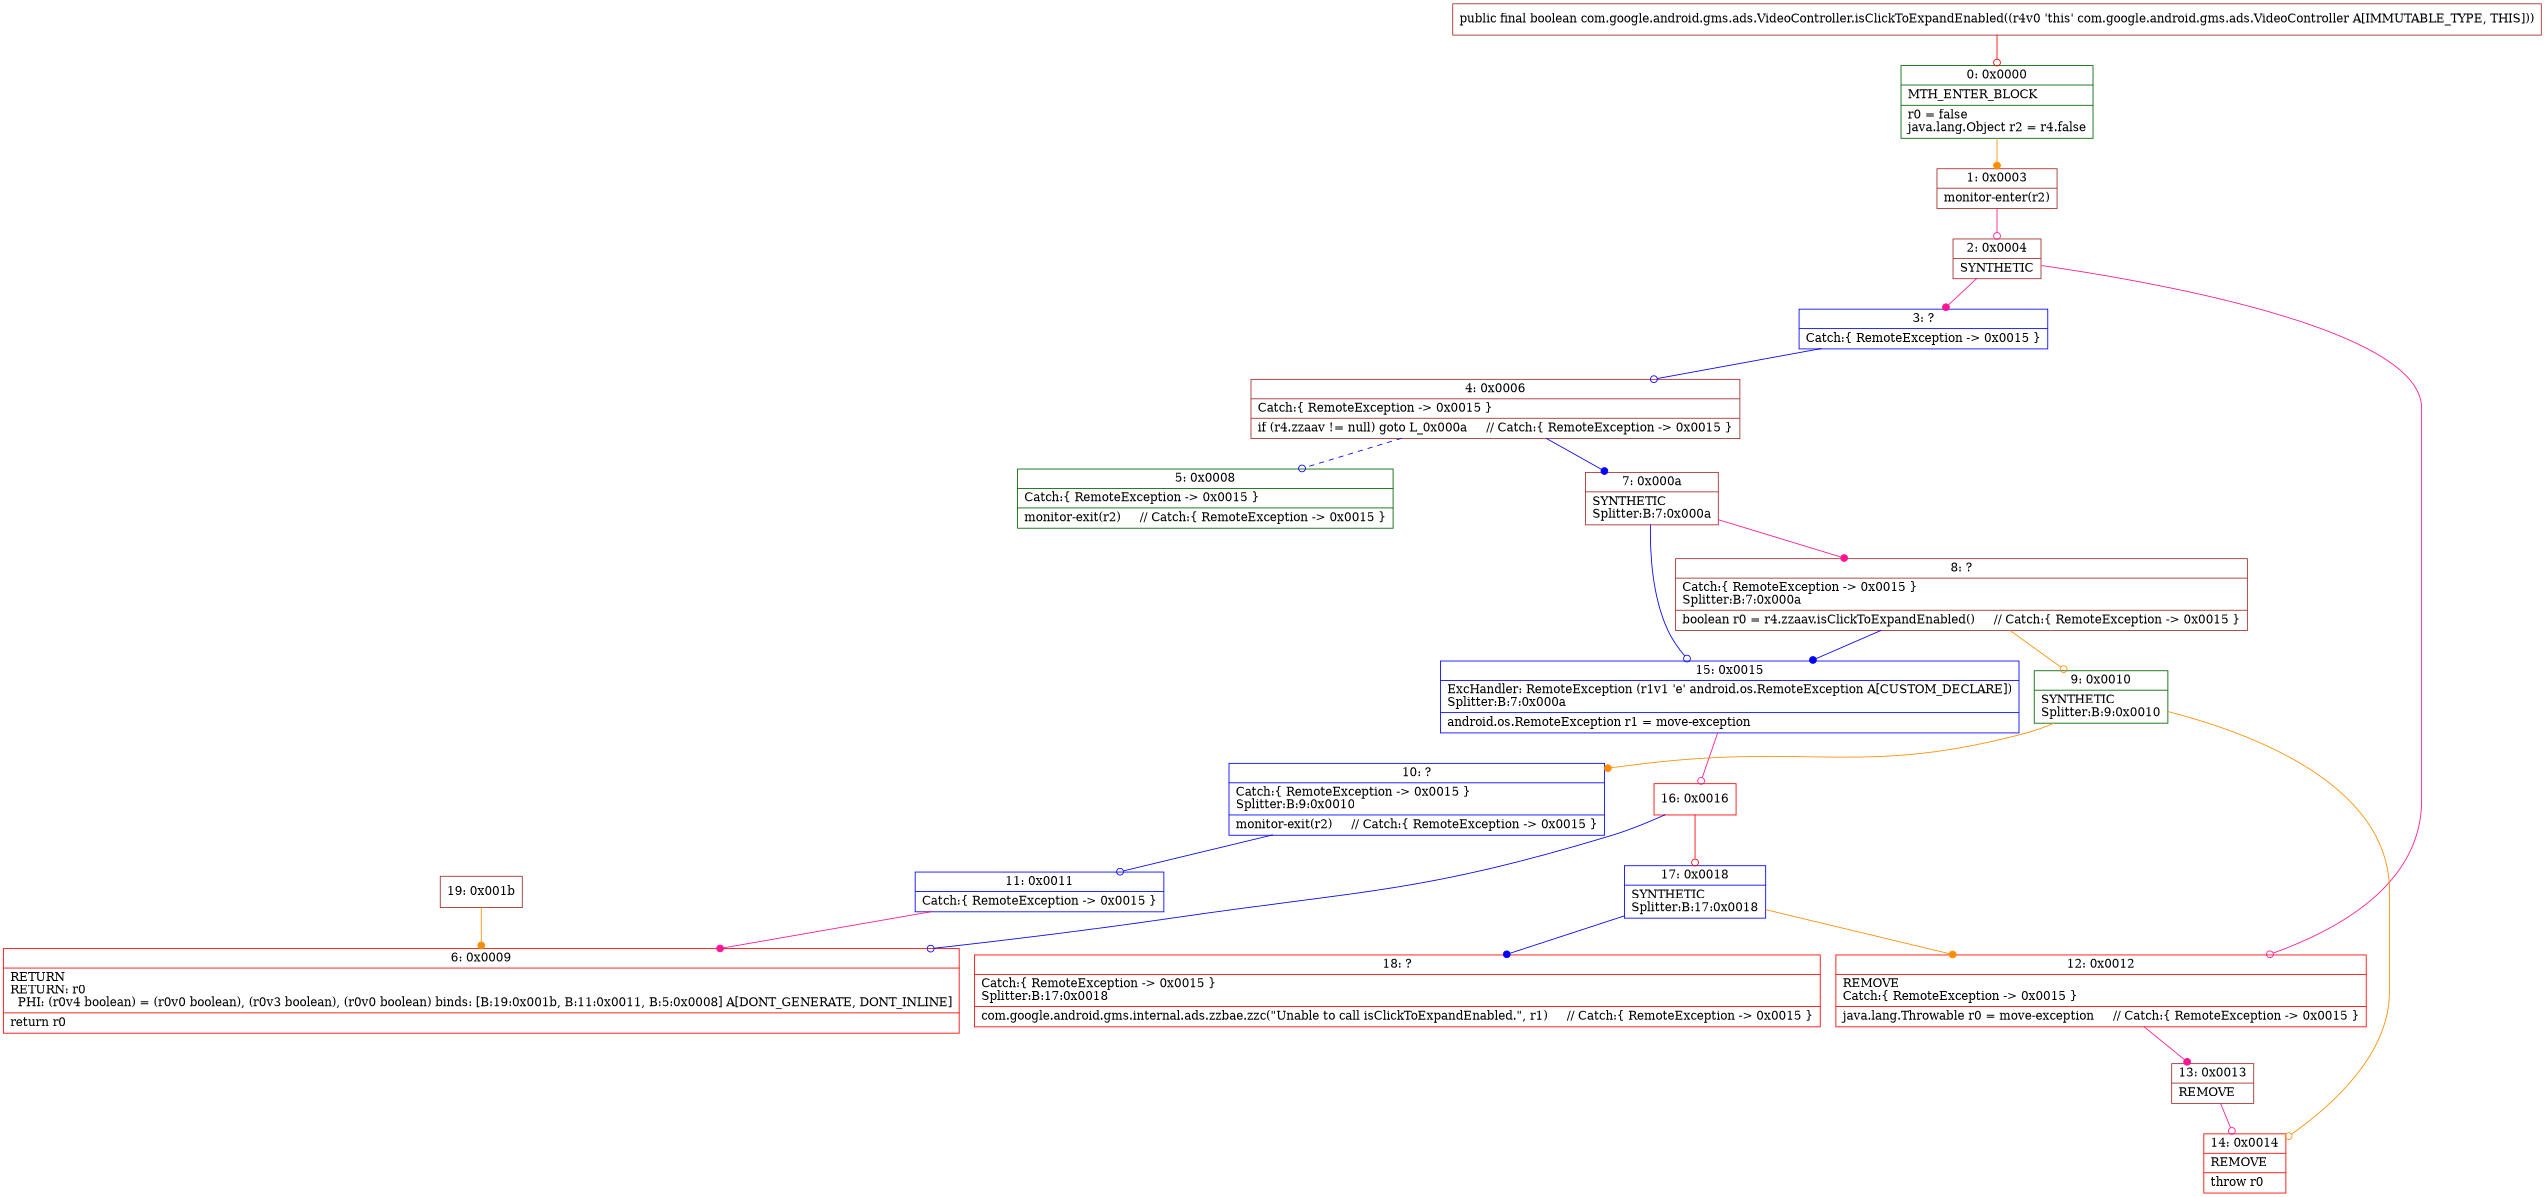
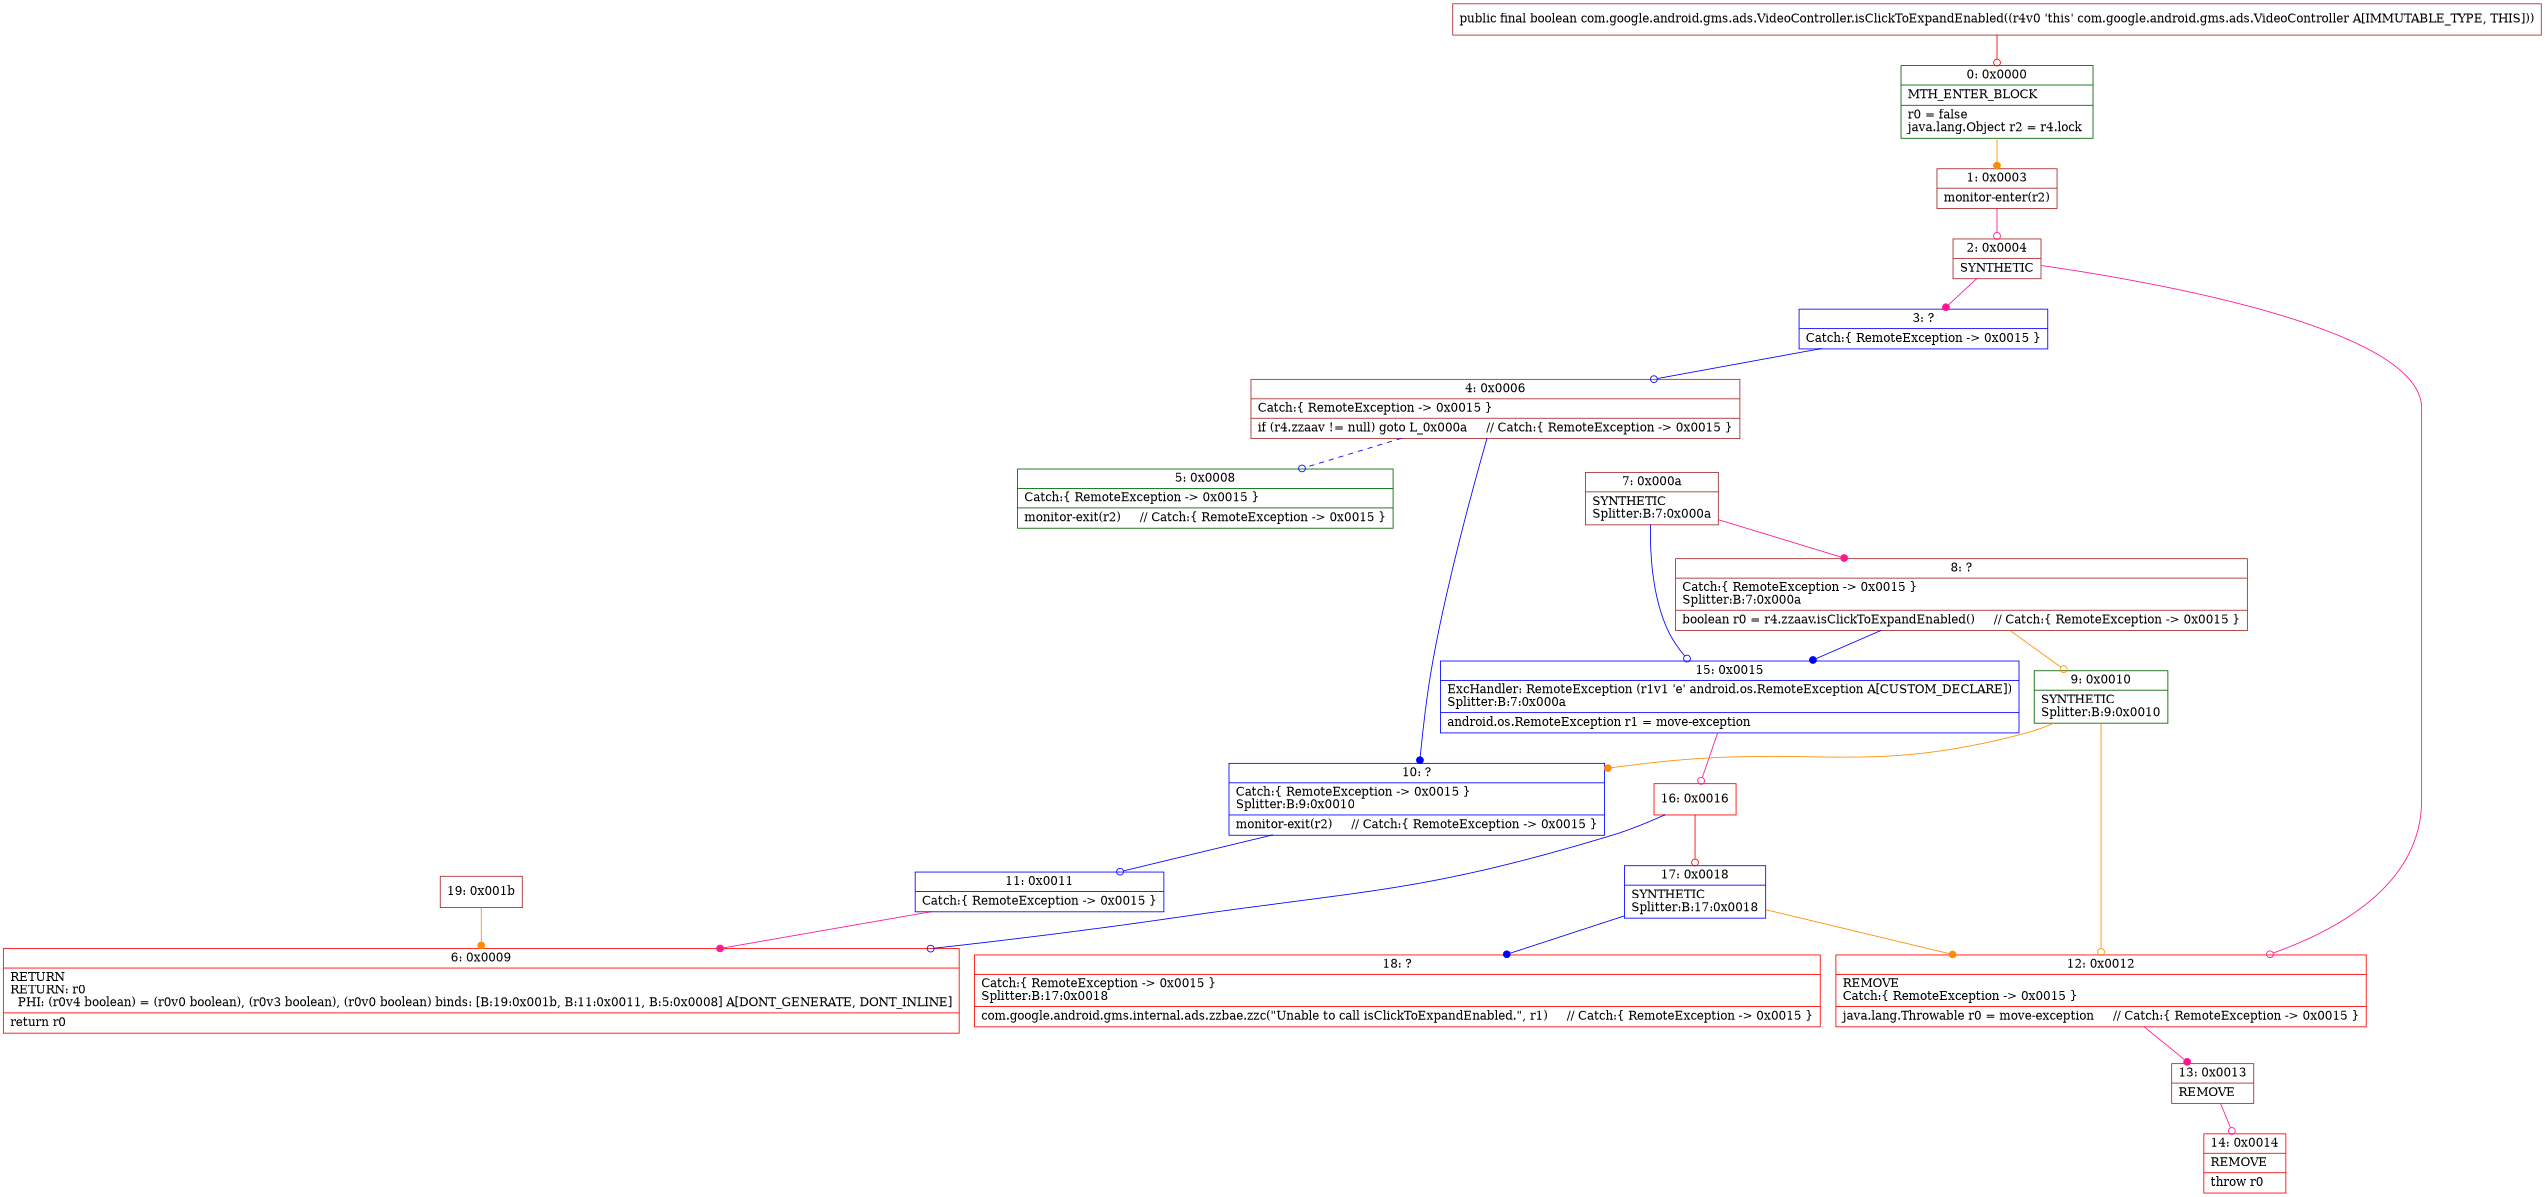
  digraph {
    node [color=brown shape=record]
    edge [arrowhead=odot color=deeppink]
-   n1 [color=darkgreen label="{0\:\ 0x0000|MTH_ENTER_BLOCK\l|r0 = false\ljava.lang.Object r2 = r4.false\l}"]
+   n1 [color=darkgreen label="{0\:\ 0x0000|MTH_ENTER_BLOCK\l|r0 = false\ljava.lang.Object r2 = r4.lock\l}"]
    n2 [label="{1\:\ 0x0003|monitor\-enter(r2)\l}"]
    n3 [label="{2\:\ 0x0004|SYNTHETIC\l}"]
    n4 [color=blue label="{3\:\ ?|Catch:\{ RemoteException \-\> 0x0015 \}\l}"]
    n5 [color=red label="{12\:\ 0x0012|REMOVE\lCatch:\{ RemoteException \-\> 0x0015 \}\l|java.lang.Throwable r0 = move\-exception     \/\/ Catch:\{ RemoteException \-\> 0x0015 \}\l}"]
    n6 [label="{4\:\ 0x0006|Catch:\{ RemoteException \-\> 0x0015 \}\l|if (r4.zzaav != null) goto L_0x000a     \/\/ Catch:\{ RemoteException \-\> 0x0015 \}\l}"]
    n7 [label="{13\:\ 0x0013|REMOVE\l}"]
    n8 [color=darkgreen label="{5\:\ 0x0008|Catch:\{ RemoteException \-\> 0x0015 \}\l|monitor\-exit(r2)     \/\/ Catch:\{ RemoteException \-\> 0x0015 \}\l}"]
    n9 [label="{7\:\ 0x000a|SYNTHETIC\lSplitter:B:7:0x000a\l}"]
    n10 [label="{8\:\ ?|Catch:\{ RemoteException \-\> 0x0015 \}\lSplitter:B:7:0x000a\l|boolean r0 = r4.zzaav.isClickToExpandEnabled()     \/\/ Catch:\{ RemoteException \-\> 0x0015 \}\l}"]
    n11 [color=blue label="{15\:\ 0x0015|ExcHandler: RemoteException (r1v1 'e' android.os.RemoteException A[CUSTOM_DECLARE])\lSplitter:B:7:0x000a\l|android.os.RemoteException r1 = move\-exception\l}"]
    n12 [color=red label="{6\:\ 0x0009|RETURN\lRETURN: r0 \l  PHI: (r0v4 boolean) = (r0v0 boolean), (r0v3 boolean), (r0v0 boolean) binds: [B:19:0x001b, B:11:0x0011, B:5:0x0008] A[DONT_GENERATE, DONT_INLINE]\l|return r0\l}"]
    n13 [color=darkgreen label="{9\:\ 0x0010|SYNTHETIC\lSplitter:B:9:0x0010\l}"]
    n14 [color=red label="{16\:\ 0x0016}"]
    n15 [color=blue label="{10\:\ ?|Catch:\{ RemoteException \-\> 0x0015 \}\lSplitter:B:9:0x0010\l|monitor\-exit(r2)     \/\/ Catch:\{ RemoteException \-\> 0x0015 \}\l}"]
    n16 [color=blue label="{11\:\ 0x0011|Catch:\{ RemoteException \-\> 0x0015 \}\l}"]
    n17 [color=red label="{14\:\ 0x0014|REMOVE\l|throw r0\l}"]
    n18 [color=blue label="{17\:\ 0x0018|SYNTHETIC\lSplitter:B:17:0x0018\l}"]
    n19 [color=red label="{18\:\ ?|Catch:\{ RemoteException \-\> 0x0015 \}\lSplitter:B:17:0x0018\l|com.google.android.gms.internal.ads.zzbae.zzc(\"Unable to call isClickToExpandEnabled.\", r1)     \/\/ Catch:\{ RemoteException \-\> 0x0015 \}\l}"]
    n20 [label="{19\:\ 0x001b}"]
    n21 [label="{public final boolean com.google.android.gms.ads.VideoController.isClickToExpandEnabled((r4v0 'this' com.google.android.gms.ads.VideoController A[IMMUTABLE_TYPE, THIS])) }"]
    n1 -> n2 [arrowhead=dot color=darkorange]
    n2 -> n3
    n3 -> n4 [arrowhead=dot]
    n3 -> n5
    n4 -> n6 [color=blue]
    n5 -> n7 [arrowhead=dot]
    n6 -> n8 [color=blue style=dashed]
-   n6 -> n9 [arrowhead=dot color=blue]
+   n6 -> n15 [arrowhead=dot color=blue]
    n7 -> n17
    n9 -> n10 [arrowhead=dot]
    n9 -> n11 [color=blue]
    n10 -> n11 [arrowhead=dot color=blue]
    n10 -> n13 [color=darkorange]
    n11 -> n14
-   n13 -> n17 [color=darkorange]
+   n13 -> n5 [color=darkorange]
    n13 -> n15 [arrowhead=dot color=darkorange]
    n14 -> n12 [color=blue]
    n14 -> n18 [color=red]
    n15 -> n16 [color=blue]
    n16 -> n12 [arrowhead=dot]
    n18 -> n5 [arrowhead=dot color=darkorange]
    n18 -> n19 [arrowhead=dot color=blue]
    n20 -> n12 [arrowhead=dot color=darkorange]
    n21 -> n1 [color=red]
  }
